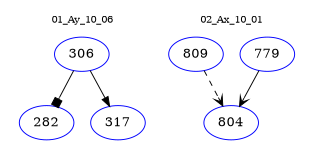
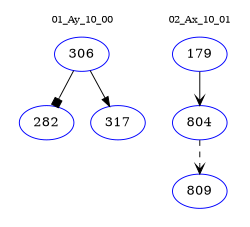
  digraph {
    node [color=blue]
    edge [arrowhead=vee color=black style=solid]
    n1 [label=306]
    n2 [label=282]
    n3 [label=317]
    n4 [label=804]
-   n5 [label=779]
+   n5 [label=179]
    n6 [label=809]
    subgraph cluster_1 {
      color=white
      fontsize=10
-     label="01_Ay_10_06"
+     label="01_Ay_10_00"
      n1
      n2
      n3
    }
    subgraph cluster_2 {
      color=white
      fontsize=10
      label="02_Ax_10_01"
      n4
      n5
      n6
    }
    n1 -> n2 [arrowhead=box]
    n1 -> n3 [arrowhead=normal]
-   n6 -> n4 [style=dashed]
+   n4 -> n6 [style=dashed]
    n5 -> n4
  }
